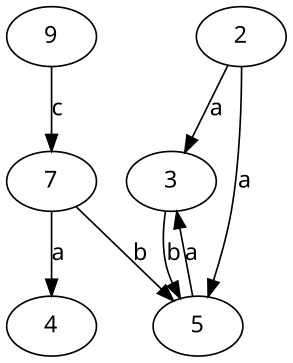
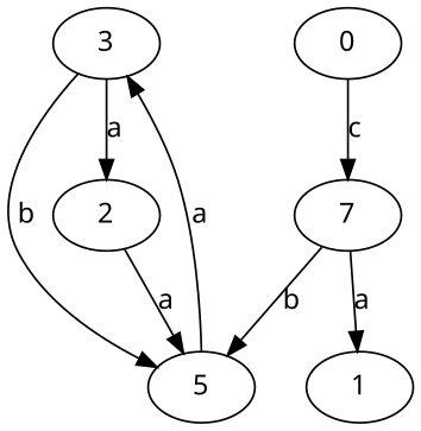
  strict digraph {
    fontname="Noto Sans"
    node [fontname="Noto Sans"]
    edge [fontname="Noto Sans"]
    3
    5
-   0 [label=9]
+   0
    7
-   1 [label=4]
+   1
    2
    3 -> 5 [label=b]
    5 -> 3 [label=a]
    0 -> 7 [label=c]
    7 -> 5 [label=b]
    7 -> 1 [label=a]
-   2 -> 3 [label=a]
+   3 -> 2 [label=a]
    2 -> 5 [label=a]
  }
